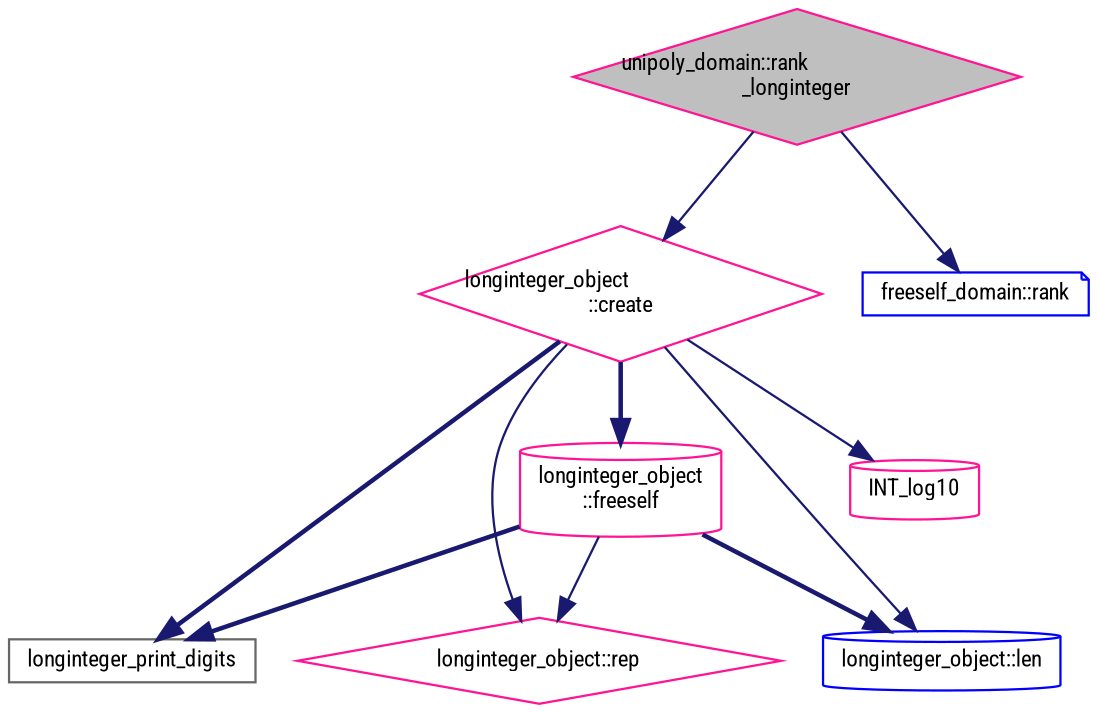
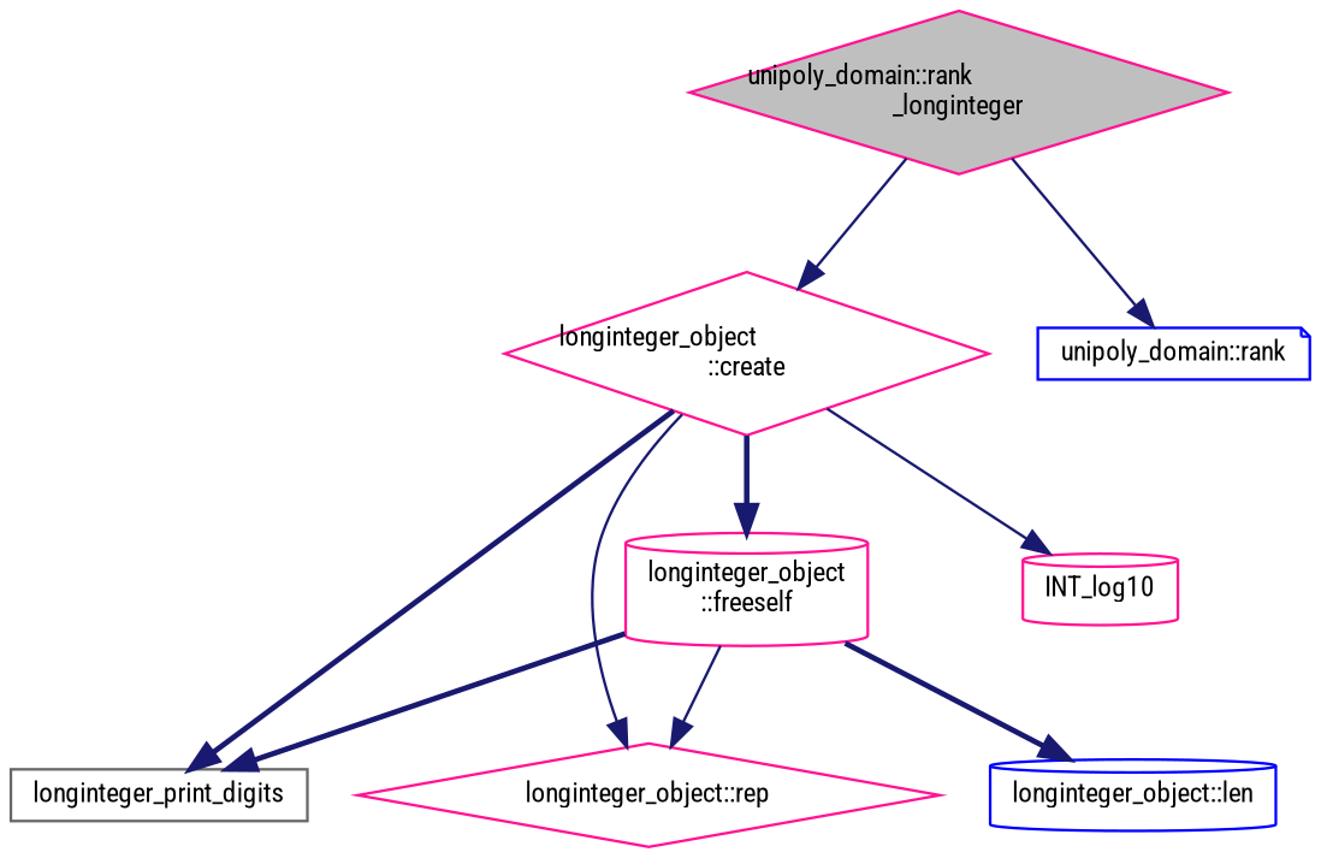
  digraph {
    fontname="Roboto Condensed"
    rankdir=TB
    node [color=deeppink fillcolor=white fontname="Roboto Condensed" fontsize=10 shape=diamond style=filled]
    edge [color=midnightblue fontname="Roboto Condensed" fontsize=10 labelfontname=Helvetica labelfontsize=10 style=solid]
    n1 [fillcolor=grey75 fontcolor=black height=0.2 label="unipoly_domain::rank\l_longinteger" width=0.4]
    n2 [height=0.2 label="longinteger_object\l::create" width=0.4]
-   n3 [color=blue height=0.2 label="freeself_domain::rank" shape=note width=0.4]
+   n3 [color=blue height=0.2 label="unipoly_domain::rank" shape=note width=0.4]
    n4 [height=0.2 label="longinteger_object\l::freeself" shape=cylinder width=0.4]
    n5 [color=gray40 height=0.2 label=longinteger_print_digits shape=box width=0.4]
    n6 [height=0.2 label="longinteger_object::rep" width=0.4]
    n7 [color=blue height=0.2 label="longinteger_object::len" shape=cylinder width=0.4]
    n8 [height=0.2 label=INT_log10 shape=cylinder width=0.4]
    n1 -> n2
    n1 -> n3
    n2 -> n4 [style=bold]
    n2 -> n5 [style=bold]
    n2 -> n6
-   n2 -> n7
    n2 -> n8
    n4 -> n5 [style=bold]
    n4 -> n6
    n4 -> n7 [style=bold]
  }
